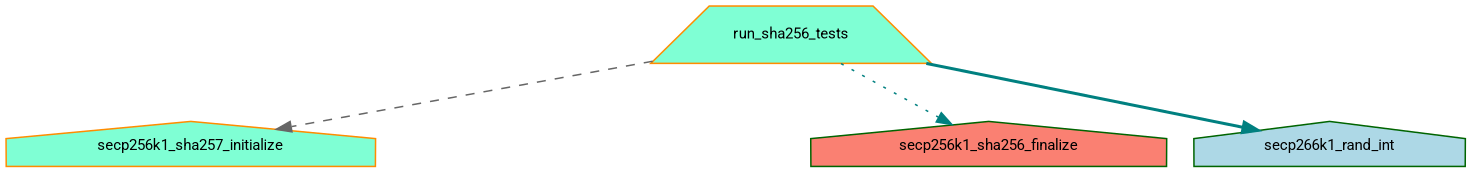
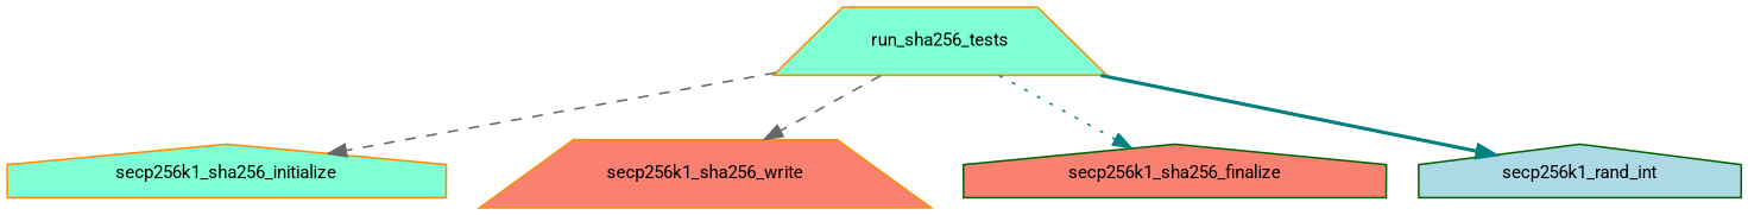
  digraph {
    fontname=Roboto
    rankdir=TB
    node [color=darkorange fillcolor=aquamarine fontname=Roboto fontsize=10 shape=house style=filled]
    edge [color=gray40 fontname=Roboto fontsize=10 labelfontname=Helvetica labelfontsize=10 style=dashed]
    n1 [fontcolor=black height=0.2 label=run_sha256_tests shape=trapezium width=0.4]
-   n2 [height=0.2 label=secp256k1_sha257_initialize width=0.4]
+   n2 [height=0.2 label=secp256k1_sha256_initialize width=0.4]
+   n3 [fillcolor=salmon height=0.2 label=secp256k1_sha256_write shape=trapezium width=0.4]
    n4 [color=darkgreen fillcolor=salmon height=0.2 label=secp256k1_sha256_finalize width=0.4]
-   n5 [color=darkgreen fillcolor=lightblue height=0.2 label=secp266k1_rand_int width=0.4]
+   n5 [color=darkgreen fillcolor=lightblue height=0.2 label=secp256k1_rand_int width=0.4]
    n1 -> n2
+   n1 -> n3
    n1 -> n4 [color=teal style=dotted]
    n1 -> n5 [color=teal style=bold]
  }
